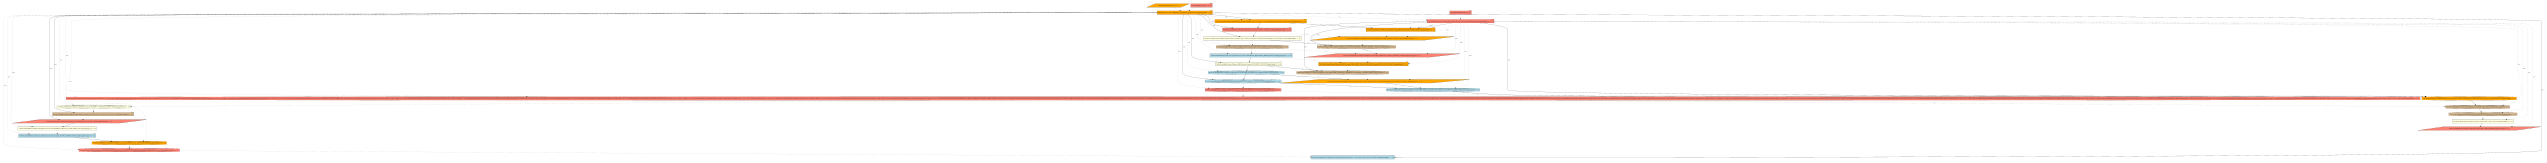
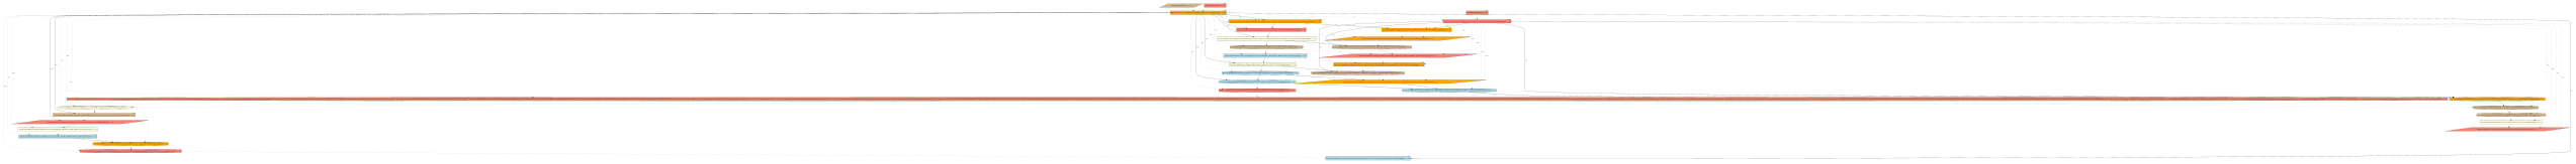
  digraph {
    fontname="EB Garamond"
    node [fillcolor=salmon shape=folder style=filled fontname="EB Garamond"]
    edge [style=dotted fontname="EB Garamond"]
    n1 [fillcolor=lightyellow label="PrefUtils.setDefaultPreferenceValue(store,SQLPreferenceConstants.SCRIPT_ERROR_HANDLING,SQLScriptErrorHandling.STOP_ROLLBACK.name())@@@6@@@['1', '1', '0']"]
    n2 [fillcolor=tan label="PrefUtils.setDefaultPreferenceValue(store,SQLPreferenceConstants.SCRIPT_FETCH_RESULT_SETS,true)@@@7@@@['1', '1', '0']" shape=cylinder]
    n3 [fillcolor=tan label="PrefUtils.setDefaultPreferenceValue(store,ERDUIConstants.PREF_DIAGRAM_CHANGE_BORDER_COLORS,true)@@@6@@@['0', '0', '1']" shape=cylinder]
    n4 [fillcolor=orange label="PrefUtils.setDefaultPreferenceValue(store,ERDUIConstants.PREF_PRINT_PAGE_MODE,ERDUIConstants.PRINT_MODE_DEFAULT)@@@8@@@['0', '0', '1']"]
    n5 [fillcolor=tan label="PrefUtils.setDefaultPreferenceValue(store,ERDUIConstants.PREF_PRINT_MARGIN_TOP,ERDUIConstants.PRINT_MARGIN_DEFAULT)@@@9@@@['0', '0', '1']" shape=cylinder]
    n6 [fillcolor=orange label="PrefUtils.setDefaultPreferenceValue(store,SQLPreferenceConstants.SCRIPT_COMMIT_TYPE,SQLScriptCommitType.NO_COMMIT.name())@@@4@@@['1', '1', '0']"]
    n7 [fillcolor=orange label="PrefUtils.setDefaultPreferenceValue(store,ERDUIConstants.PREF_DIAGRAM_SHOW_VIEWS,true)@@@4@@@['0', '0', '1']"]
    n8 [label="PrefUtils.setDefaultPreferenceValue(store,SQLPreferenceConstants.SCRIPT_COMMIT_LINES,1000)@@@5@@@['1', '1', '0']"]
    n9 [fillcolor=lightblue label="PrefUtils.setDefaultPreferenceValue(store,SQLPreferenceConstants.STATEMENT_INVALIDATE_BEFORE_EXECUTE,false)@@@8@@@['1', '1', '0']"]
    n10 [label="PrefUtils.setDefaultPreferenceValue(store,ERDUIConstants.PREF_DIAGRAM_CHANGE_HEADER_COLORS,true)@@@7@@@['0', '0', '1']" shape=parallelogram]
-   n11 [fillcolor=orange label="initializeDefaultPreferences['0', '1', '0']" shape=parallelogram]
+   n11 [fillcolor=tan label="initializeDefaultPreferences['0', '1', '0']" shape=parallelogram]
    n12 [fillcolor=orange label="DBPPreferenceStore store = DBWorkbench.getPlatform().getPreferenceStore()@@@3@@@['1', '1', '0']"]
    n13 [label="{PrefUtils.setDefaultPreferenceValue(store,SQLPreferenceConstants.AUTO_SAVE_ON_CHANGE,false)PrefUtils.setDefaultPreferenceValue(store,SQLPreferenceConstants.AUTO_SAVE_ON_CLOSE,false)PrefUtils.setDefaultPreferenceValue(store,SQLPreferenceConstants.AUTO_SAVE_ON_EXECUTE,false)PrefUtils.setDefaultPreferenceValue(store,SQLPreferenceConstants.AUTO_SAVE_ACTIVE_SCHEMA,true)PrefUtils.setDefaultPreferenceValue(store,SQLPreferenceConstants.SCRIPT_BIND_EMBEDDED_READ,true)PrefUtils.setDefaultPreferenceValue(store,SQLPreferenceConstants.SCRIPT_BIND_EMBEDDED_WRITE,false)PrefUtils.setDefaultPreferenceValue(store,SQLPreferenceConstants.SCRIPT_BIND_COMMENT_TYPE,SQLScriptBindingType.NAME.name())PrefUtils.setDefaultPreferenceValue(store,SQLPreferenceConstants.SCRIPT_DELETE_EMPTY,SQLPreferenceConstants.EmptyScriptCloseBehavior.DELETE_NEW.name())PrefUtils.setDefaultPreferenceValue(store,SQLPreferenceConstants.SCRIPT_AUTO_FOLDERS,false)PrefUtils.setDefaultPreferenceValue(store,SQLPreferenceConstants.SCRIPT_CREATE_CONNECTION_FOLDERS,false)PrefUtils.setDefaultPreferenceValue(store,SQLPreferenceConstants.SCRIPT_TITLE_PATTERN,SQLEditor.DEFAULT_TITLE_PATTERN)PrefUtils.setDefaultPreferenceValue(store,SQLPreferenceConstants.ENABLE_AUTO_ACTIVATION,true)PrefUtils.setDefaultPreferenceValue(store,SQLPreferenceConstants.ENABLE_KEYSTROKE_ACTIVATION,true)PrefUtils.setDefaultPreferenceValue(store,SQLPreferenceConstants.AUTO_ACTIVATION_DELAY,0)PrefUtils.setDefaultPreferenceValue(store,SQLPreferenceConstants.INSERT_SINGLE_PROPOSALS_AUTO,true)PrefUtils.setDefaultPreferenceValue(store,SQLPreferenceConstants.PROPOSAL_INSERT_CASE,SQLCompletionContext.PROPOSAL_CASE_DEFAULT)PrefUtils.setDefaultPreferenceValue(store,SQLPreferenceConstants.PROPOSAL_REPLACE_WORD,false)PrefUtils.setDefaultPreferenceValue(store,SQLPreferenceConstants.HIDE_DUPLICATE_PROPOSALS,false)PrefUtils.setDefaultPreferenceValue(store,SQLPreferenceConstants.PROPOSAL_SHORT_NAME,false)PrefUtils.setDefaultPreferenceValue(store,SQLPreferenceConstants.PROPOSAL_ALWAYS_FQ,false)PrefUtils.setDefaultPreferenceValue(store,SQLPreferenceConstants.INSERT_SPACE_AFTER_PROPOSALS,true)PrefUtils.setDefaultPreferenceValue(store,SQLPreferenceConstants.PROPOSAL_SORT_ALPHABETICALLY,true)PrefUtils.setDefaultPreferenceValue(store,SQLPreferenceConstants.USE_GLOBAL_ASSISTANT,false)PrefUtils.setDefaultPreferenceValue(store,SQLPreferenceConstants.PROPOSALS_MATCH_CONTAINS,true)PrefUtils.setDefaultPreferenceValue(store,SQLPreferenceConstants.SHOW_COLUMN_PROCEDURES,false)PrefUtils.setDefaultPreferenceValue(store,SQLPreferenceConstants.SHOW_SERVER_HELP_TOPICS,false)PrefUtils.setDefaultPreferenceValue(store,SQLPreferenceConstants.MARK_OCCURRENCES_UNDER_CURSOR,false)PrefUtils.setDefaultPreferenceValue(store,SQLPreferenceConstants.MARK_OCCURRENCES_FOR_SELECTION,true)PrefUtils.setDefaultPreferenceValue(store,SQLPreferenceConstants.FOLDING_ENABLED,false)PrefUtils.setDefaultPreferenceValue(store,SQLPreferenceConstants.SQLEDITOR_CLOSE_SINGLE_QUOTES,true)PrefUtils.setDefaultPreferenceValue(store,SQLPreferenceConstants.SQLEDITOR_CLOSE_DOUBLE_QUOTES,true)PrefUtils.setDefaultPreferenceValue(store,SQLPreferenceConstants.SQLEDITOR_CLOSE_BRACKETS,true)PrefUtils.setDefaultPreferenceValue(store,SQLPreferenceConstants.SQLEDITOR_CLOSE_COMMENTS,true)PrefUtils.setDefaultPreferenceValue(store,SQLPreferenceConstants.SQLEDITOR_CLOSE_BEGIN_END,true)PrefUtils.setDefaultPreferenceValue(store,SQLPreferenceConstants.SQL_FORMAT_KEYWORD_CASE_AUTO,true)PrefUtils.setDefaultPreferenceValue(store,SQLPreferenceConstants.SQL_FORMAT_EXTRACT_FROM_SOURCE,true)PrefUtils.setDefaultPreferenceValue(store,SQLPreferenceConstants.SQL_FORMAT_BOLD_KEYWORDS,true)PrefUtils.setDefaultPreferenceValue(store,SQLPreferenceConstants.SQL_FORMAT_ACTIVE_QUERY,true)}@@@13@@@['1', '1', '0']" shape=cylinder]
    n14 [fillcolor=tan label="PrefUtils.setDefaultPreferenceValue(store,ERDUIConstants.PREF_GRID_ENABLED,false)@@@13@@@['0', '0', '1']" shape=cylinder]
    n15 [fillcolor=lightyellow label="PrefUtils.setDefaultPreferenceValue(store,SQLPreferenceConstants.RESET_CURSOR_ON_EXECUTE,false)@@@53@@@['1', '1', '0']" shape=cylinder]
    n16 [fillcolor=orange label="PrefUtils.setDefaultPreferenceValue(store,ERDUIConstants.PREF_PRINT_MARGIN_RIGHT,ERDUIConstants.PRINT_MARGIN_DEFAULT)@@@12@@@['0', '0', '1']" shape=cylinder]
    n17 [label="PrefUtils.setDefaultPreferenceValue(store,ERDUIConstants.PREF_GRID_HEIGHT,20)@@@16@@@['0', '0', '1']" shape=parallelogram]
    n18 [label="PrefUtils.setDefaultPreferenceValue(store,SQLPreferenceConstants.RESULT_SET_ORIENTATION,SQLEditor.ResultSetOrientation.HORIZONTAL.name())@@@59@@@['1', '1', '0']" shape=cylinder]
    n19 [fillcolor=lightblue label="PrefUtils.setDefaultPreferenceValue(store,AbstractTextEditor.PREFERENCE_TEXT_DRAG_AND_DROP_ENABLED,true)@@@60@@@['1', '1', '0']"]
    n20 [fillcolor=lightyellow label="PrefUtils.setDefaultPreferenceValue(store,SQLPreferenceConstants.STATEMENT_TIMEOUT,0)@@@9@@@['1', '1', '0']"]
    n21 [fillcolor=tan label="PrefUtils.setDefaultPreferenceValue(store,ERDUIConstants.PREF_GRID_SNAP_ENABLED,true)@@@14@@@['0', '0', '1']" shape=cylinder]
    n22 [fillcolor=lightyellow label="PrefUtils.setDefaultPreferenceValue(store,ERDUIConstants.PREF_GRID_WIDTH,20)@@@15@@@['0', '0', '1']"]
    n23 [fillcolor=orange label="PrefUtils.setDefaultPreferenceValue(store,SQLPreferenceConstants.RESULT_SET_CLOSE_ON_ERROR,false)@@@58@@@['1', '1', '0']" shape=cylinder]
    n24 [fillcolor=lightblue label="PrefUtils.setDefaultPreferenceValue(store,SQLPreferenceConstants.EDITOR_SEPARATE_CONNECTION,true)@@@10@@@['1', '1', '0']" shape=cylinder]
    n25 [label="DBPPreferenceStore store = new BundlePreferenceStore(ERDUIActivator.getDefault().getBundle())@@@3@@@['0', '0', '1']"]
    n26 [fillcolor=tan label="PrefUtils.setDefaultPreferenceValue(store,SQLPreferenceConstants.MAXIMIZE_EDITOR_ON_SCRIPT_EXECUTE,true)@@@54@@@['1', '1', '0']"]
    n27 [fillcolor=lightblue label="PrefUtils.setDefaultPreferenceValue(store,SQLPreferenceConstants.CLEAR_OUTPUT_BEFORE_EXECUTE,false)@@@57@@@['1', '1', '0']"]
    n28 [fillcolor=lightblue label="PrefUtils.setDefaultPreferenceValue(store,SQLPreferenceConstants.EDITOR_CONNECT_ON_ACTIVATE,true)@@@11@@@['1', '1', '0']" shape=cylinder]
    n29 [fillcolor=lightyellow label="PrefUtils.setDefaultPreferenceValue(store,SQLPreferenceConstants.REFRESH_DEFAULTS_AFTER_EXECUTE,true)@@@56@@@['1', '1', '0']"]
    n30 [label="PrefUtils.setDefaultPreferenceValue(store,SQLPreferenceConstants.BEEP_ON_QUERY_END,false)@@@55@@@['1', '1', '0']" shape=parallelogram]
    n31 [label="PrefUtils.setDefaultPreferenceValue(store,SQLPreferenceConstants.EDITOR_CONNECT_ON_EXECUTE,false)@@@12@@@['1', '1', '0']" shape=cylinder]
    n32 [fillcolor=orange label="PrefUtils.setDefaultPreferenceValue(store,ERDUIConstants.PREF_DIAGRAM_SHOW_PARTITIONS,false)@@@5@@@['0', '0', '1']" shape=parallelogram]
    n33 [fillcolor=orange label="PrefUtils.setDefaultPreferenceValue(store,ERDUIConstants.PREF_PRINT_MARGIN_BOTTOM,ERDUIConstants.PRINT_MARGIN_DEFAULT)@@@10@@@['0', '0', '1']" shape=parallelogram]
    n34 [label="initializeDefaultPreferences['0', '0', '1']"]
    n35 [fillcolor=lightblue label="PrefUtils.setDefaultPreferenceValue(store,ERDUIConstants.PREF_PRINT_MARGIN_LEFT,ERDUIConstants.PRINT_MARGIN_DEFAULT)@@@11@@@['0', '0', '1']" shape=cylinder]
    n36 [label="initializeDefaultPreferences['1', '0', '0']"]
    n1 -> n2
    n1 -> n3 [label=0 style=solid]
    n2 -> n9 [style=solid]
    n2 -> n10 [label=0]
    n3 -> n10 [style=solid]
    n4 -> n5
    n5 -> n33
    n6 -> n7 [label=0 style=solid]
    n6 -> n8 [style=solid]
    n7 -> n32
    n8 -> n1 [style=solid]
    n8 -> n32 [label=0]
    n9 -> n4 [label=0]
    n9 -> n20 [style=solid]
    n10 -> n4
    n11 -> n12
    n12 -> n1 [label=store style=solid]
    n12 -> n2 [label=store]
    n12 -> n6 [style=solid]
    n12 -> n6 [label=store]
    n12 -> n8 [label=store style=solid]
    n12 -> n9 [label=store]
    n12 -> n13 [label=store]
    n12 -> n15 [label=store]
    n12 -> n18 [label=store]
    n12 -> n19 [label=store style=solid]
    n12 -> n20 [label=store style=solid]
    n12 -> n23 [label=store]
    n12 -> n24 [label=store]
    n12 -> n25 [label=0]
    n12 -> n26 [label=store style=solid]
    n12 -> n27 [label=store]
    n12 -> n28 [label=store style=solid]
    n12 -> n29 [label=store]
    n12 -> n30 [label=store style=solid]
    n12 -> n31 [label=store]
    n13 -> n14 [label=0]
    n13 -> n15
    n14 -> n21 [style=solid]
    n15 -> n26 [style=solid]
    n16 -> n14 [style=solid]
    n18 -> n19
    n20 -> n5 [label=0 style=solid]
    n20 -> n24 [style=solid]
    n21 -> n22
    n22 -> n17 [style=solid]
    n23 -> n18 [style=solid]
    n24 -> n28 [style=solid]
    n24 -> n33 [label=0 style=solid]
    n25 -> n3 [label=store style=solid]
    n25 -> n4 [label=store]
    n25 -> n5 [label=store style=solid]
    n25 -> n7 [label=store]
    n25 -> n7 [style=solid]
    n25 -> n10 [label=store]
    n25 -> n14 [label=store]
    n25 -> n16 [label=store style=solid]
    n25 -> n17 [label=store]
    n25 -> n21 [label=store]
    n25 -> n22 [label=store]
    n25 -> n32 [label=store]
    n25 -> n33 [label=store]
    n25 -> n35 [label=store]
    n26 -> n30
    n27 -> n23 [style=solid]
    n28 -> n31
    n28 -> n35 [label=0 style=solid]
    n29 -> n27
    n30 -> n29 [style=solid]
    n31 -> n13
    n31 -> n16 [label=0]
    n32 -> n3
    n33 -> n35 [style=solid]
    n34 -> n25
    n35 -> n16 [style=solid]
    n36 -> n12
  }
